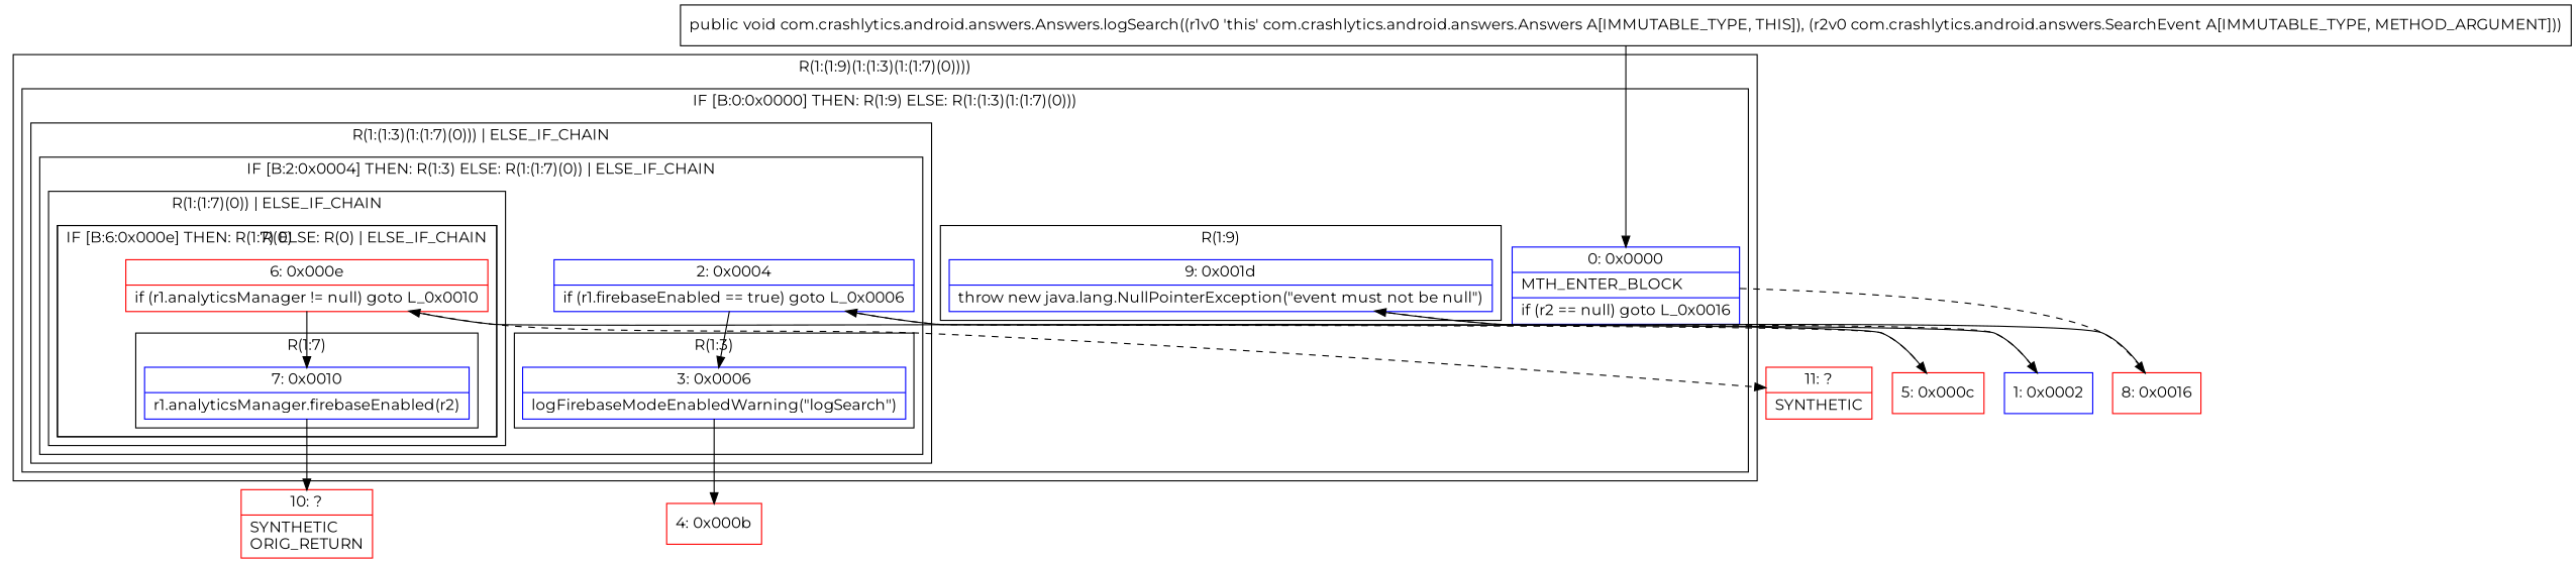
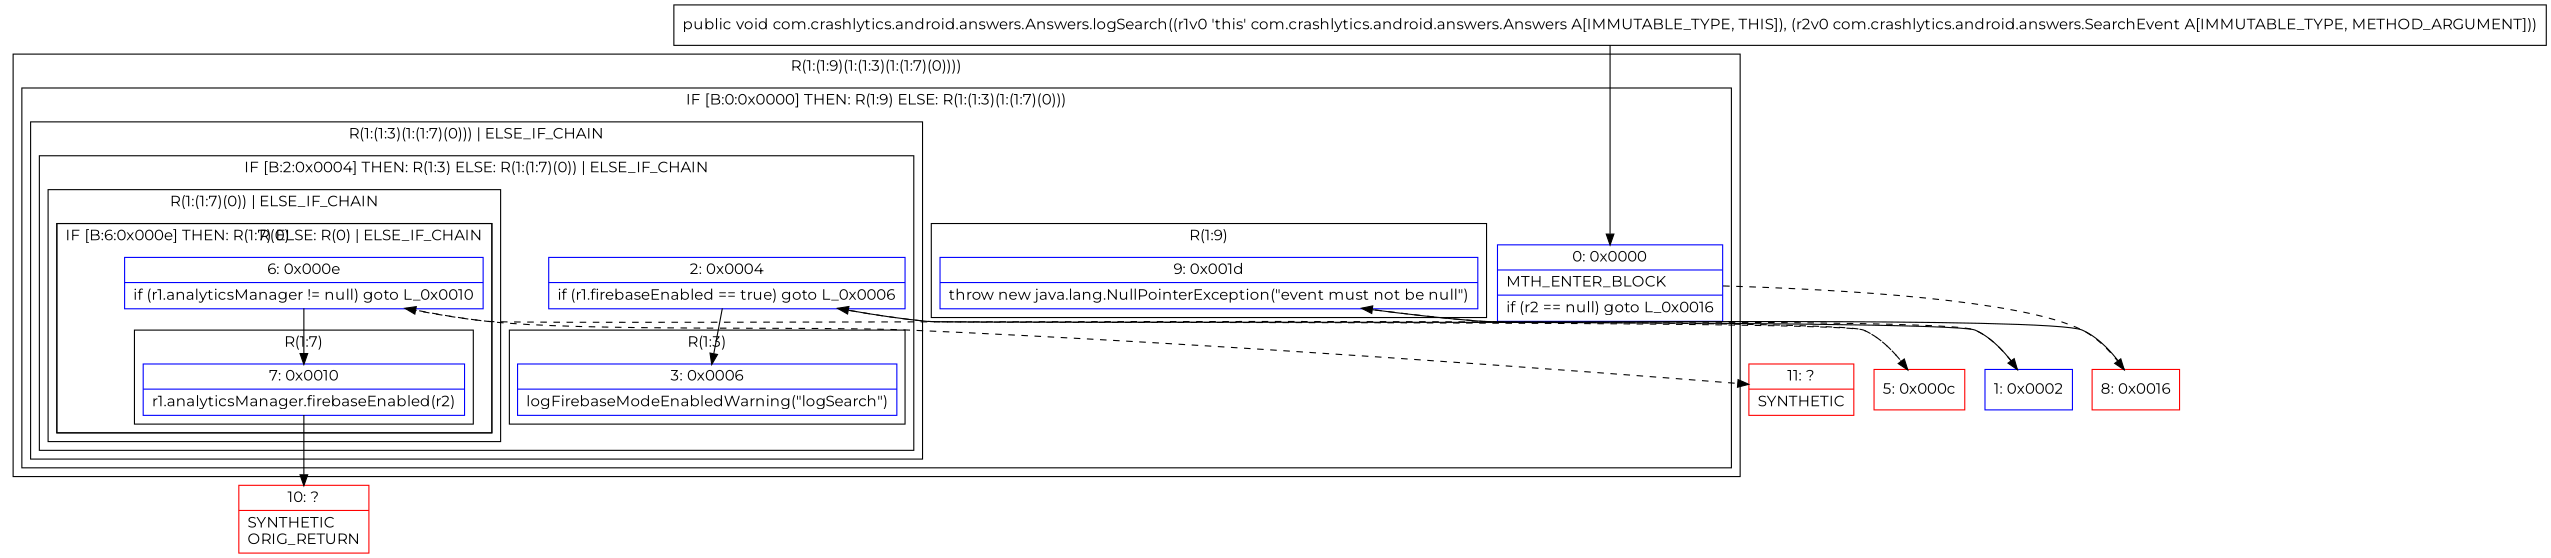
  digraph {
    fontname=Montserrat
    node [color=blue fontname=Montserrat shape=record]
    edge [fontname=Montserrat]
    n1 [label="{9\:\ 0x001d|throw new java.lang.NullPointerException(\"event must not be null\")\l}"]
    n2 [label="{3\:\ 0x0006|logFirebaseModeEnabledWarning(\"logSearch\")\l}"]
    n3 [label="{7\:\ 0x0010|r1.analyticsManager.firebaseEnabled(r2)\l}"]
-   n4 [color=red label="{6\:\ 0x000e|if (r1.analyticsManager != null) goto L_0x0010\l}"]
+   n4 [label="{6\:\ 0x000e|if (r1.analyticsManager != null) goto L_0x0010\l}"]
    n5 [label="{2\:\ 0x0004|if (r1.firebaseEnabled == true) goto L_0x0006\l}"]
    n6 [label="{0\:\ 0x0000|MTH_ENTER_BLOCK\l|if (r2 == null) goto L_0x0016\l}"]
    n7 [label="{1\:\ 0x0002}"]
-   n8 [color=red label="{4\:\ 0x000b}"]
    n9 [color=red label="{10\:\ ?|SYNTHETIC\lORIG_RETURN\l}"]
    n10 [color=red label="{11\:\ ?|SYNTHETIC\l}"]
    n11 [color=red label="{5\:\ 0x000c}"]
    n12 [color=red label="{8\:\ 0x0016}"]
    n13 [label="{public void com.crashlytics.android.answers.Answers.logSearch((r1v0 'this' com.crashlytics.android.answers.Answers A[IMMUTABLE_TYPE, THIS]), (r2v0 com.crashlytics.android.answers.SearchEvent A[IMMUTABLE_TYPE, METHOD_ARGUMENT])) }" color=""]
    subgraph cluster_1 {
      label="R(1:(1:9)(1:(1:3)(1:(1:7)(0))))"
      subgraph cluster_2 {
        label="IF [B:0:0x0000] THEN: R(1:9) ELSE: R(1:(1:3)(1:(1:7)(0)))"
        n6
        subgraph cluster_3 {
          label="R(1:9)"
          n1
        }
        subgraph cluster_4 {
          label="R(1:(1:3)(1:(1:7)(0))) | ELSE_IF_CHAIN\l"
          subgraph cluster_5 {
            label="IF [B:2:0x0004] THEN: R(1:3) ELSE: R(1:(1:7)(0)) | ELSE_IF_CHAIN\l"
            n5
            subgraph cluster_6 {
              label="R(1:3)"
              n2
            }
            subgraph cluster_7 {
              label="R(1:(1:7)(0)) | ELSE_IF_CHAIN\l"
              subgraph cluster_8 {
                label="IF [B:6:0x000e] THEN: R(1:7) ELSE: R(0) | ELSE_IF_CHAIN\l"
                n4
                subgraph cluster_9 {
                  label="R(1:7)"
                  n3
                }
                subgraph cluster_10 {
                  label="R(0)"
                }
              }
            }
          }
        }
      }
    }
    n1 -> n7 [style=dashed]
-   n2 -> n8
    n3 -> n9
    n4 -> n3
    n4 -> n10 [style=dashed]
    n5 -> n2
    n5 -> n11 [style=dashed]
    n6 -> n12 [style=dashed]
    n7 -> n5
-   n11 -> n4
+   n11 -> n4 [style=dashed]
    n12 -> n1
    n13 -> n6
  }
